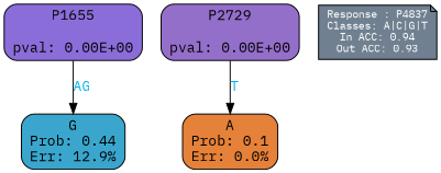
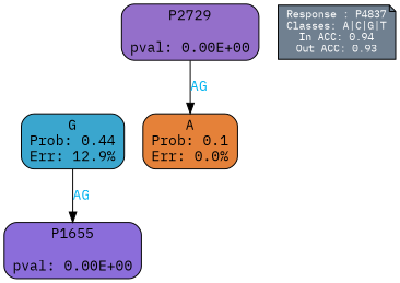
  digraph {
    fontname="IBM Plex Mono"
    ranksep=equally
    splines=polylines
    node [color=black fontname="IBM Plex Mono" shape=box style="filled, rounded"]
    edge [fontcolor=deepskyblue2 fontname="IBM Plex Mono"]
    n1 [fillcolor="#3aa6ce" label="G\nProb: 0.44\nErr: 12.9%"]
    n2 [fillcolor="#e58139" label="A\nProb: 0.1\nErr: 0.0%"]
    n3 [align=left fillcolor=slategray fontcolor=white fontsize=10 label="Response : P4837\nClasses: A|C|G|T\nIn ACC: 0.94\nOut ACC: 0.93\n" shape=note style=filled]
    n4 [fillcolor="#946fca" label="P2729\n\npval: 0.00E+00"]
    n5 [fillcolor="#8b6dda" label="P1655\n\npval: 0.00E+00"]
    subgraph sub_1 {
      rank=same
      n1
      n2
    }
    subgraph sub_2 {
      rank=same
      n3
      n4
    }
-   n4 -> n2 [label=T]
-   n5 -> n1 [label=AG]
+   n4 -> n2 [label=AG]
+   n1 -> n5 [label=AG]
  }
